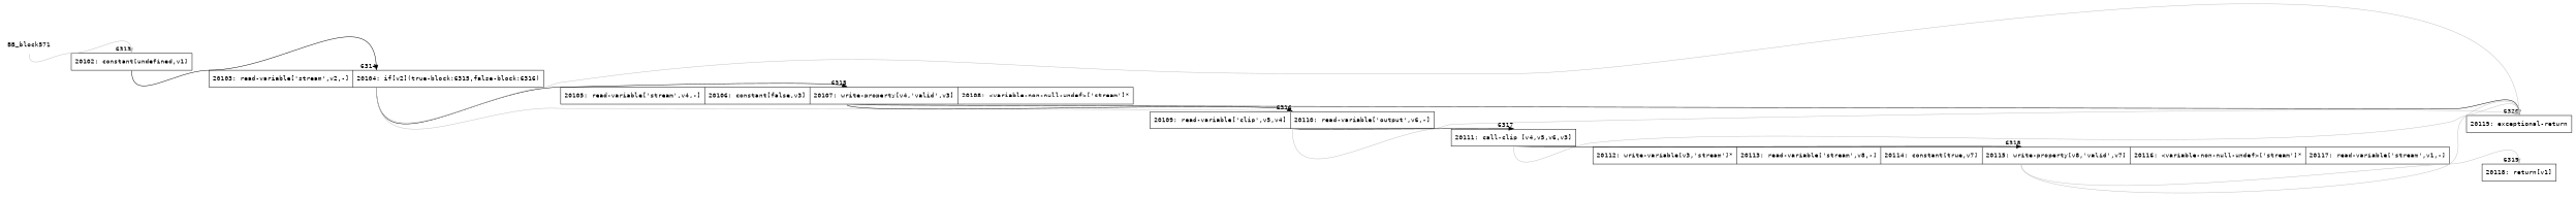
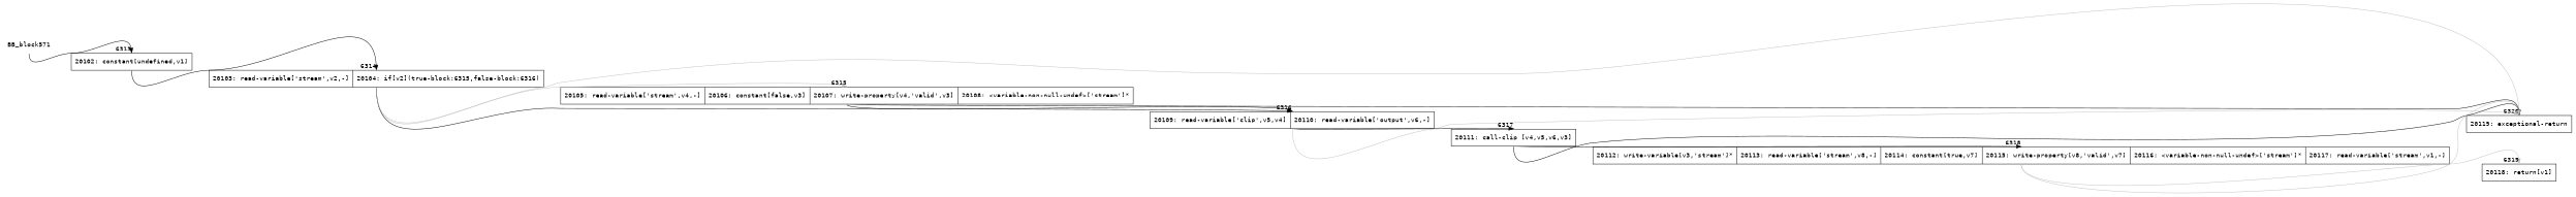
  digraph {
    fontname="DejaVu Sans Mono"
    rankdir=LR
    node [fontname="DejaVu Sans Mono" shape=record]
    edge [fontname="DejaVu Sans Mono" headport=n tailport=s]
    n1 [label=BB_block571 shape=none]
    n2 [label="{20102: constant[undefined,v1]}"]
    n3 [label="{20103: read-variable['stream',v2,-]|20104: if[v2](true-block:6315,false-block:6316)}"]
    n4 [label="{20105: read-variable['stream',v4,-]|20106: constant[false,v3]|20107: write-property[v4,'valid',v3]|20108: \<variable-non-null-undef\>['stream']*}"]
    n5 [label="{20109: read-variable['clip',v5,v4]|20110: read-variable['output',v6,-]}"]
    n6 [label="{20119: exceptional-return}"]
    n7 [label="{20111: call-clip [v4,v5,v6,v3]}"]
    n8 [label="{20112: write-variable[v3,'stream']*|20113: read-variable['stream',v8,-]|20114: constant[true,v7]|20115: write-property[v8,'valid',v7]|20116: \<variable-non-null-undef\>['stream']*|20117: read-variable['stream',v1,-]}"]
    n9 [label="{20118: return[v1]}"]
-   n1 -> n2 [headlabel="    6313" color=gray]
+   n1 -> n2 [headlabel="    6313"]
    n2 -> n3 [headlabel="      6314"]
-   n3 -> n4 [headlabel="      6315"]
-   n3 -> n5 [headlabel="      6316" color=gray]
+   n3 -> n4 [headlabel="      6315" color=gray]
+   n3 -> n5 [headlabel="      6316"]
    n3 -> n6 [color=gray headlabel="      6320"]
    n4 -> n5
    n4 -> n6 [color=black]
    n5 -> n6 [color=gray]
    n5 -> n7 [headlabel="      6317"]
-   n7 -> n6 [color=gray]
+   n7 -> n6 [color=black]
    n7 -> n8 [headlabel="      6318"]
    n8 -> n6 [color=gray]
    n8 -> n9 [color=gray headlabel="      6319"]
  }
